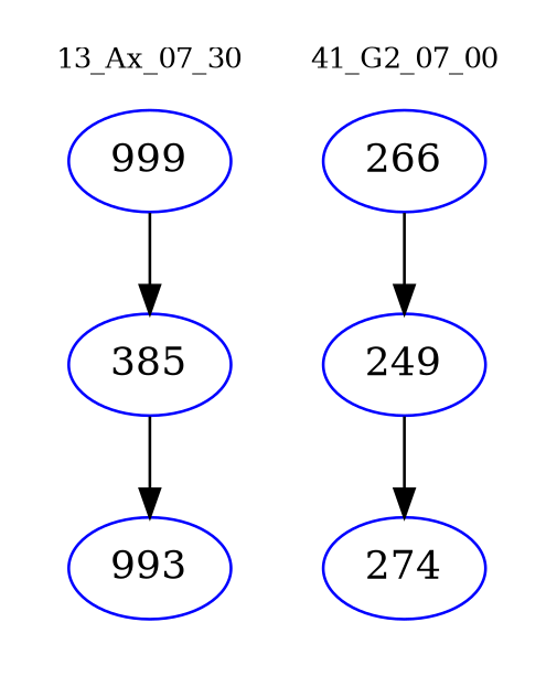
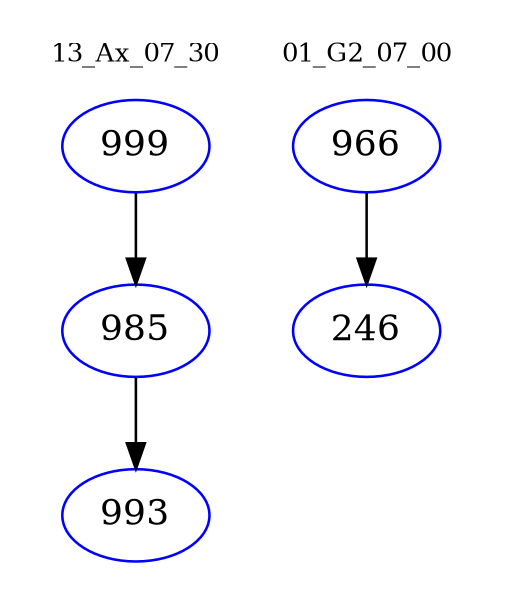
  digraph {
    node [color=blue]
    edge [color=black]
    n1 [label=999]
-   n2 [label=385]
+   n2 [label=985]
    n3 [label=993]
-   n4 [label=266]
-   n5 [label=249]
-   n6 [label=274]
+   n4 [label=966]
+   n5 [label=246]
    subgraph cluster_1 {
      color=white
      fontsize=10
      label="13_Ax_07_30"
      n1
      n2
      n3
    }
    subgraph cluster_2 {
      color=white
      fontsize=10
-     label="41_G2_07_00"
+     label="01_G2_07_00"
      n4
      n5
-     n6
    }
    n1 -> n2
    n2 -> n3
    n4 -> n5
-   n5 -> n6
  }
